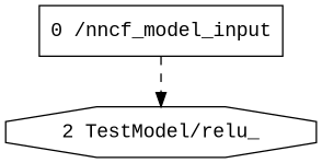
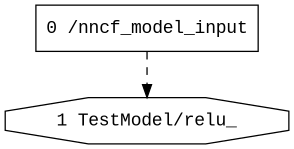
  strict digraph {
    fontname="Liberation Mono"
    node [fontname="Liberation Mono"]
    "0 /nncf_model_input" [type=nncf_model_input shape=box]
-   "1 TestModel/relu_" [scope=TestModel type=relu_ shape=octagon label="2 TestModel/relu_"]
+   "1 TestModel/relu_" [scope=TestModel type=relu_ shape=octagon]
    "0 /nncf_model_input" -> "1 TestModel/relu_" [color=black style=dashed fontname="Liberation Mono"]
  }
